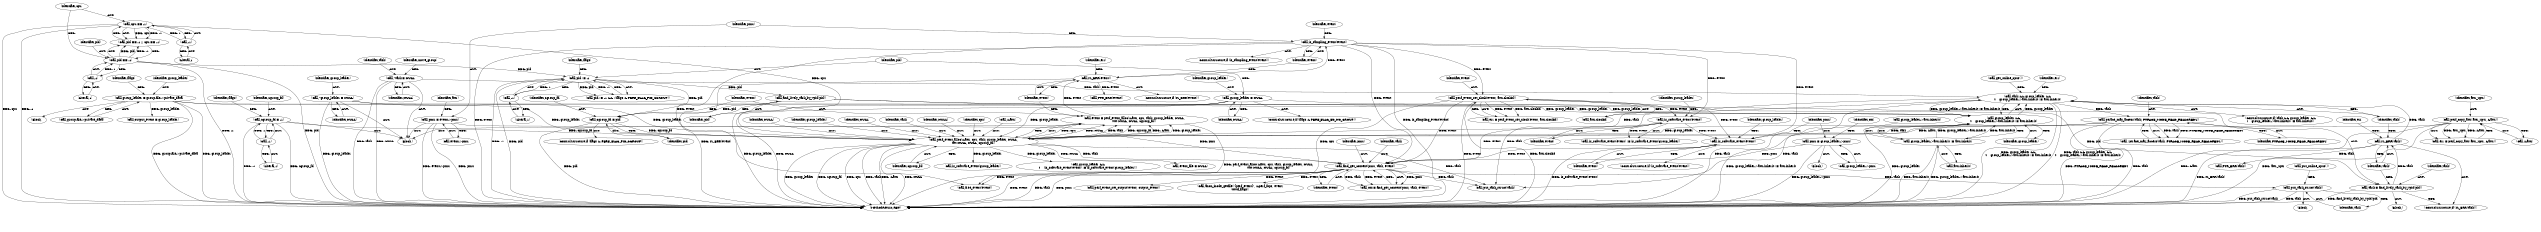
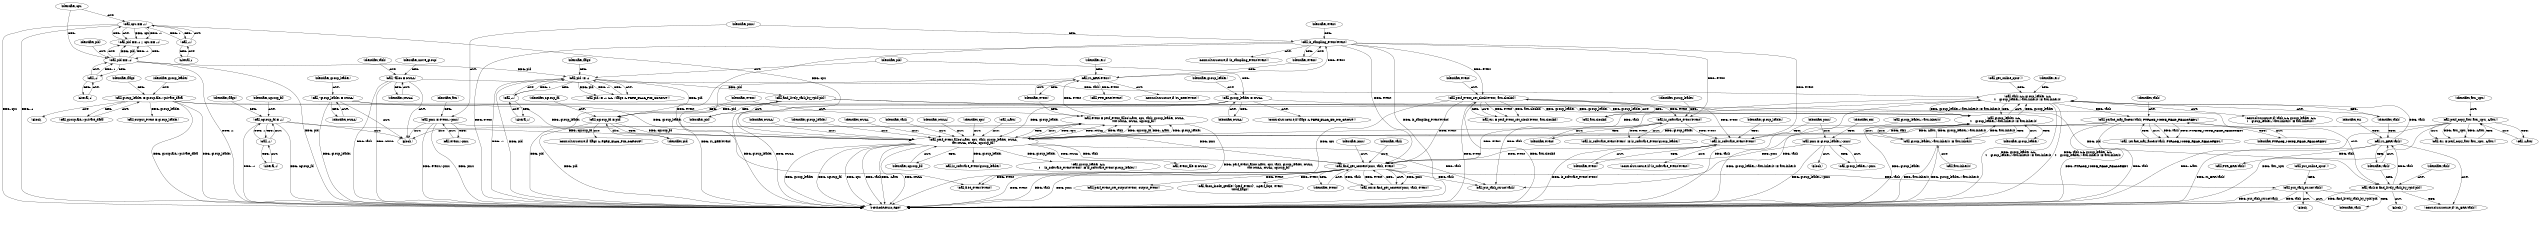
  digraph {
    n1 [label="(Call,put_task_struct(task))"]
    n2 [label="(Identifier,task)"]
    n3 [label="(Block,)"]
    n4 [label="(MethodReturn,RET)"]
    n5 [label="(Call,find_get_context(pmu, task, event))"]
    n6 [label="(Call,free_event(event))"]
    n7 [label="(Call,ctx = find_get_context(pmu, task, event))"]
    n8 [label="(Identifier,event)"]
    n9 [label="(Call,perf_event_set_output(event, output_event))"]
    n10 [label="(Call,put_task_struct(task))"]
    n11 [label="(Call,anon_inode_getfile(\"[perf_event]\", &perf_fops, event,\n\t\t\t\t\tf_flags))"]
    n12 [label="(Call,pmu = event->pmu)"]
    n13 [label="(Call,event->pmu)"]
    n14 [label="(Block,)"]
    n15 [label="(Call,pmu = group_leader->pmu)"]
    n16 [label="(Call,group_leader->pmu)"]
    n17 [label="(Block,)"]
    n18 [label="(Call,perf_event_alloc(&attr, cpu, task, group_leader, NULL,\n\t\t\t\t NULL, NULL, cgroup_fd))"]
    n19 [label="(Call,event = perf_event_alloc(&attr, cpu, task, group_leader, NULL,\n\t\t\t\t NULL, NULL, cgroup_fd))"]
    n20 [label="(Call,is_software_event(group_leader))"]
    n21 [label="(Call,group_leader &&\n\t    (is_software_event(event) != is_software_event(group_leader)))"]
    n22 [label="(Call,event_file = NULL)"]
    n23 [label="(Identifier,cgroup_fd)"]
    n24 [label="(Call,IS_ERR(event))"]
    n25 [label="(Call,perf_copy_attr(attr_uptr, &attr))"]
    n26 [label="(Call,err = perf_copy_attr(attr_uptr, &attr))"]
    n27 [label="(Call,&attr)"]
    n28 [label="(Call,cpu == -1)"]
    n29 [label="(Call,-1)"]
    n30 [label="(Call,pid == -1 || cpu == -1)"]
    n31 [label="(Literal,1)"]
    n32 [label="(Call,pid == -1)"]
    n33 [label="(Call,ptrace_may_access(task, PTRACE_MODE_READ_REALCREDS))"]
    n34 [label="(Identifier,PTRACE_MODE_READ_REALCREDS)"]
    n35 [label="(Call,!ptrace_may_access(task, PTRACE_MODE_READ_REALCREDS))"]
    n36 [label="(Call,task && group_leader &&\n\t    group_leader->attr.inherit != attr.inherit)"]
    n37 [label="(Call,group_leader &&\n\t    group_leader->attr.inherit != attr.inherit)"]
    n38 [label="(ControlStructure,if (task && group_leader &&\n\t    group_leader->attr.inherit != attr.inherit))"]
    n39 [label="(Identifier,task)"]
    n40 [label="(Call,group_leader->attr.inherit != attr.inherit)"]
    n41 [label="(Identifier,group_leader)"]
    n42 [label="(Call,IS_ERR(task))"]
    n43 [label="(ControlStructure,if (IS_ERR(task)))"]
    n44 [label="(Call,PTR_ERR(task))"]
    n45 [label="(Identifier,task)"]
    n46 [label="(Call,task = find_lively_task_by_vpid(pid))"]
    n47 [label="(Block,)"]
    n48 [label="(Call,find_lively_task_by_vpid(pid))"]
    n49 [label="(Call,cgroup_fd = pid)"]
    n50 [label="(Identifier,pid)"]
    n51 [label="(ControlStructure,if (flags & PERF_FLAG_PID_CGROUP))"]
    n52 [label="(Identifier,pid)"]
    n53 [label="(Call,pid != -1)"]
    n54 [label="(Call,-1)"]
    n55 [label="(Call,pid != -1 && !(flags & PERF_FLAG_PID_CGROUP))"]
    n56 [label="(Literal,1)"]
    n57 [label="(Call,-1)"]
    n58 [label="(Literal,1)"]
-   n59 [label="(Call,*task = NULL)"]
+   n59 [label="(Call,*alloc = NULL)"]
    n60 [label="(Identifier,NULL)"]
    n61 [label="(Call,attr.inherit)"]
    n62 [label="(Call,group_leader = group.file->private_data)"]
    n63 [label="(Call,output_event = group_leader)"]
    n64 [label="(Call,group.file->private_data)"]
    n65 [label="(Block,)"]
    n66 [label="(Call,*group_leader = NULL)"]
    n67 [label="(Identifier,NULL)"]
    n68 [label="(Call,group_leader = NULL)"]
    n69 [label="(ControlStructure,if (flags & PERF_FLAG_FD_NO_GROUP))"]
    n70 [label="(Identifier,NULL)"]
    n71 [label="(Call,cgroup_fd = -1)"]
    n72 [label="(Call,-1)"]
    n73 [label="(Literal,1)"]
    n74 [label="(Call,is_software_event(event))"]
    n75 [label="(Identifier,event)"]
    n76 [label="(ControlStructure,if (is_software_event(event)))"]
    n77 [label="(Call,is_sampling_event(event))"]
    n78 [label="(Call,is_software_event(event))"]
    n79 [label="(Call,perf_event_set_clock(event, attr.clockid))"]
    n80 [label="(ControlStructure,if (is_sampling_event(event)))"]
    n81 [label="(Identifier,event)"]
    n82 [label="(Identifier,event)"]
    n83 [label="(Call,is_software_event(event) != is_software_event(group_leader))"]
    n84 [label="(Call,err = perf_event_set_clock(event, attr.clockid))"]
    n85 [label="(Call,attr.clockid)"]
    n86 [label="(Call,PTR_ERR(event))"]
    n87 [label="(ControlStructure,if (IS_ERR(event)))"]
    n88 [label="(Identifier,event)"]
    n89 [label="(Identifier,cpu)"]
    n90 [label="(Identifier,task)"]
    n91 [label="(Call,put_online_cpus())"]
    n92 [label="(Identifier,NULL)"]
    n93 [label="(Identifier,flags)"]
    n94 [label="(Identifier,attr_uptr)"]
    n95 [label="(Identifier,pmu)"]
    n96 [label="(Identifier,flags)"]
    n97 [label="(Identifier,group_leader)"]
    n98 [label="(Call,group_leader->attr.inherit)"]
    n99 [label="(Identifier,pid)"]
    n100 [label="(Identifier,err)"]
    n101 [label="(Identifier,group_leader)"]
    n102 [label="(Identifier,err)"]
    n103 [label="(Identifier,cpu)"]
    n104 [label="(Identifier,task)"]
    n105 [label="(Identifier,attr)"]
    n106 [label="(Identifier,pid)"]
    n107 [label="(Identifier,event)"]
    n108 [label="(Identifier,event)"]
    n109 [label="(Identifier,task)"]
    n110 [label="(Identifier,task)"]
    n111 [label="(Identifier,group_leader)"]
    n112 [label="(Identifier,group_leader)"]
    n113 [label="(Identifier,move_group)"]
    n114 [label="(Call,&attr)"]
    n115 [label="(Identifier,pmu)"]
    n116 [label="(Identifier,ctx)"]
    n117 [label="(Identifier,NULL)"]
    n118 [label="(Call,get_online_cpus())"]
    n119 [label="(Identifier,event)"]
    n120 [label="(Identifier,err)"]
    n121 [label="(Identifier,group_leader)"]
    n122 [label="(Identifier,flags)"]
    n123 [label="(Identifier,pmu)"]
    n124 [label="(Identifier,cgroup_fd)"]
    n125 [label="(Identifier,cgroup_fd)"]
    n126 [label="(Identifier,task)"]
    n127 [label="(Identifier,group_leader)"]
    n128 [label="(Identifier,NULL)"]
    n1 -> n2 [label="CFG: "]
    n1 -> n3 [label="AST: "]
    n1 -> n4 [label="DDG: put_task_struct(task)"]
    n1 -> n4 [label="DDG: task"]
    n2 -> n1 [label="AST: "]
    n5 -> n1 [label="DDG: task"]
    n5 -> n4 [label="DDG: event"]
    n5 -> n4 [label="DDG: task"]
    n5 -> n4 [label="DDG: pmu"]
    n5 -> n6 [label="DDG: event"]
    n5 -> n7 [label="AST: "]
    n5 -> n7 [label="DDG: pmu"]
    n5 -> n7 [label="DDG: task"]
    n5 -> n7 [label="DDG: event"]
    n5 -> n8 [label="CFG: "]
    n5 -> n9 [label="DDG: event"]
    n5 -> n10 [label="DDG: task"]
    n5 -> n11 [label="DDG: event"]
    n7 -> n5 [label="CFG: "]
    n8 -> n5 [label="AST: "]
    n12 -> n4 [label="DDG: event->pmu"]
    n12 -> n4 [label="DDG: pmu"]
    n12 -> n5 [label="DDG: pmu"]
    n12 -> n13 [label="CFG: "]
    n12 -> n14 [label="AST: "]
    n13 -> n12 [label="AST: "]
    n15 -> n4 [label="DDG: group_leader->pmu"]
    n15 -> n5 [label="DDG: pmu"]
    n15 -> n16 [label="CFG: "]
    n15 -> n17 [label="AST: "]
    n16 -> n15 [label="AST: "]
    n18 -> n4 [label="DDG: NULL"]
    n18 -> n4 [label="DDG: group_leader"]
    n18 -> n4 [label="DDG: cgroup_fd"]
    n18 -> n4 [label="DDG: cpu"]
    n18 -> n4 [label="DDG: task"]
    n18 -> n4 [label="DDG: &attr"]
    n18 -> n5 [label="DDG: task"]
    n18 -> n10 [label="DDG: task"]
    n18 -> n19 [label="AST: "]
    n18 -> n19 [label="DDG: cpu"]
    n18 -> n19 [label="DDG: NULL"]
    n18 -> n19 [label="DDG: task"]
    n18 -> n19 [label="DDG: cgroup_fd"]
    n18 -> n19 [label="DDG: &attr"]
    n18 -> n19 [label="DDG: group_leader"]
    n18 -> n20 [label="DDG: group_leader"]
    n18 -> n21 [label="DDG: group_leader"]
    n18 -> n22 [label="DDG: NULL"]
    n18 -> n23 [label="CFG: "]
    n19 -> n4 [label="DDG: perf_event_alloc(&attr, cpu, task, group_leader, NULL,\n\t\t\t\t NULL, NULL, cgroup_fd)"]
    n19 -> n14 [label="AST: "]
    n19 -> n18 [label="CFG: "]
    n19 -> n24 [label="DDG: event"]
    n23 -> n18 [label="AST: "]
    n24 -> n4 [label="DDG: IS_ERR(event)"]
    n24 -> n77 [label="DDG: event"]
    n24 -> n86 [label="DDG: event"]
    n24 -> n87 [label="AST: "]
    n24 -> n88 [label="CFG: "]
    n25 -> n4 [label="DDG: &attr"]
    n25 -> n4 [label="DDG: attr_uptr"]
    n25 -> n18 [label="DDG: &attr"]
    n25 -> n26 [label="AST: "]
    n25 -> n26 [label="DDG: attr_uptr"]
    n25 -> n26 [label="DDG: &attr"]
    n25 -> n27 [label="CFG: "]
    n26 -> n25 [label="CFG: "]
    n27 -> n25 [label="AST: "]
    n28 -> n4 [label="DDG: cpu"]
    n28 -> n4 [label="DDG: -1"]
    n28 -> n18 [label="DDG: cpu"]
    n28 -> n29 [label="CFG: "]
    n28 -> n30 [label="AST: "]
    n28 -> n30 [label="DDG: cpu"]
    n28 -> n30 [label="DDG: -1"]
    n29 -> n28 [label="AST: "]
    n29 -> n28 [label="DDG: 1"]
    n29 -> n31 [label="CFG: "]
    n30 -> n28 [label="CFG: "]
    n30 -> n32 [label="CFG: "]
    n31 -> n29 [label="AST: "]
    n32 -> n4 [label="DDG: -1"]
    n32 -> n4 [label="DDG: pid"]
    n32 -> n30 [label="AST: "]
    n32 -> n30 [label="DDG: pid"]
    n32 -> n30 [label="DDG: -1"]
    n32 -> n53 [label="DDG: pid"]
    n32 -> n57 [label="CFG: "]
    n33 -> n4 [label="DDG: task"]
    n33 -> n4 [label="DDG: PTRACE_MODE_READ_REALCREDS"]
    n33 -> n10 [label="DDG: task"]
    n33 -> n18 [label="DDG: task"]
    n33 -> n34 [label="CFG: "]
    n33 -> n35 [label="AST: "]
    n33 -> n35 [label="DDG: task"]
    n33 -> n35 [label="DDG: PTRACE_MODE_READ_REALCREDS"]
    n34 -> n33 [label="AST: "]
    n35 -> n33 [label="CFG: "]
    n36 -> n4 [label="DDG: task"]
    n36 -> n4 [label="DDG: group_leader &&\n\t    group_leader->attr.inherit != attr.inherit"]
    n36 -> n4 [label="DDG: task && group_leader &&\n\t    group_leader->attr.inherit != attr.inherit"]
    n36 -> n10 [label="DDG: task"]
    n36 -> n18 [label="DDG: task"]
    n36 -> n33 [label="DDG: task"]
    n36 -> n37 [label="CFG: "]
    n36 -> n38 [label="AST: "]
    n36 -> n39 [label="CFG: "]
    n37 -> n4 [label="DDG: group_leader->attr.inherit != attr.inherit"]
    n37 -> n4 [label="DDG: group_leader"]
    n37 -> n18 [label="DDG: group_leader"]
    n37 -> n36 [label="AST: "]
    n37 -> n36 [label="DDG: group_leader"]
    n37 -> n36 [label="DDG: group_leader->attr.inherit != attr.inherit"]
    n37 -> n40 [label="CFG: "]
    n37 -> n41 [label="CFG: "]
    n39 -> n36 [label="AST: "]
    n39 -> n42 [label="CFG: "]
    n40 -> n4 [label="DDG: group_leader->attr.inherit"]
    n40 -> n4 [label="DDG: attr.inherit"]
    n40 -> n37 [label="AST: "]
    n40 -> n37 [label="DDG: group_leader->attr.inherit"]
    n40 -> n37 [label="DDG: attr.inherit"]
-   n40 -> n61 [label="CFG: "]
    n41 -> n37 [label="AST: "]
    n42 -> n4 [label="DDG: IS_ERR(task)"]
    n42 -> n36 [label="DDG: task"]
    n42 -> n43 [label="AST: "]
    n42 -> n44 [label="DDG: task"]
    n42 -> n45 [label="CFG: "]
    n45 -> n42 [label="AST: "]
    n45 -> n46 [label="CFG: "]
    n46 -> n4 [label="DDG: find_lively_task_by_vpid(pid)"]
    n46 -> n42 [label="DDG: task"]
    n46 -> n43 [label="CFG: "]
    n46 -> n47 [label="AST: "]
+   n48 -> n4 [label="DDG: pid"]
    n48 -> n46 [label="AST: "]
    n48 -> n46 [label="DDG: pid"]
    n48 -> n49 [label="DDG: pid"]
    n48 -> n50 [label="CFG: "]
    n49 -> n4 [label="DDG: pid"]
    n49 -> n18 [label="DDG: cgroup_fd"]
    n49 -> n51 [label="AST: "]
    n49 -> n52 [label="CFG: "]
    n50 -> n48 [label="AST: "]
    n52 -> n49 [label="AST: "]
    n53 -> n4 [label="DDG: pid"]
    n53 -> n4 [label="DDG: -1"]
    n53 -> n48 [label="DDG: pid"]
    n53 -> n49 [label="DDG: pid"]
    n53 -> n54 [label="CFG: "]
    n53 -> n55 [label="AST: "]
    n53 -> n55 [label="DDG: pid"]
    n53 -> n55 [label="DDG: -1"]
    n54 -> n53 [label="AST: "]
    n54 -> n53 [label="DDG: 1"]
    n54 -> n56 [label="CFG: "]
    n55 -> n53 [label="CFG: "]
    n56 -> n54 [label="AST: "]
    n57 -> n32 [label="AST: "]
    n57 -> n32 [label="DDG: 1"]
    n57 -> n58 [label="CFG: "]
    n58 -> n57 [label="AST: "]
    n59 -> n4 [label="DDG: NULL"]
    n59 -> n4 [label="DDG: task"]
    n59 -> n14 [label="AST: "]
    n59 -> n36 [label="DDG: task"]
    n59 -> n60 [label="CFG: "]
    n60 -> n59 [label="AST: "]
    n61 -> n40 [label="AST: "]
    n62 -> n4 [label="DDG: group.file->private_data"]
    n62 -> n4 [label="DDG: group_leader"]
    n62 -> n18 [label="DDG: group_leader"]
    n62 -> n37 [label="DDG: group_leader"]
    n62 -> n63 [label="DDG: group_leader"]
    n62 -> n64 [label="CFG: "]
    n62 -> n65 [label="AST: "]
    n64 -> n62 [label="AST: "]
    n66 -> n4 [label="DDG: group_leader"]
    n66 -> n14 [label="AST: "]
    n66 -> n18 [label="DDG: group_leader"]
    n66 -> n37 [label="DDG: group_leader"]
    n66 -> n67 [label="CFG: "]
    n67 -> n66 [label="AST: "]
    n68 -> n4 [label="DDG: NULL"]
    n68 -> n4 [label="DDG: group_leader"]
    n68 -> n18 [label="DDG: group_leader"]
    n68 -> n37 [label="DDG: group_leader"]
    n68 -> n69 [label="AST: "]
    n68 -> n70 [label="CFG: "]
    n70 -> n68 [label="AST: "]
    n71 -> n4 [label="DDG: cgroup_fd"]
    n71 -> n4 [label="DDG: -1"]
    n71 -> n14 [label="AST: "]
    n71 -> n18 [label="DDG: cgroup_fd"]
    n71 -> n72 [label="CFG: "]
    n72 -> n71 [label="AST: "]
    n72 -> n71 [label="DDG: 1"]
    n72 -> n73 [label="CFG: "]
    n73 -> n72 [label="AST: "]
    n74 -> n4 [label="DDG: is_software_event(event)"]
    n74 -> n5 [label="DDG: event"]
    n74 -> n75 [label="CFG: "]
    n74 -> n76 [label="AST: "]
    n75 -> n74 [label="AST: "]
    n77 -> n4 [label="DDG: is_sampling_event(event)"]
    n77 -> n4 [label="DDG: event"]
    n77 -> n5 [label="DDG: event"]
    n77 -> n6 [label="DDG: event"]
    n77 -> n74 [label="DDG: event"]
    n77 -> n78 [label="DDG: event"]
    n77 -> n79 [label="DDG: event"]
    n77 -> n80 [label="AST: "]
    n77 -> n81 [label="CFG: "]
    n78 -> n5 [label="DDG: event"]
    n78 -> n74 [label="DDG: event"]
    n78 -> n82 [label="CFG: "]
    n78 -> n83 [label="AST: "]
    n78 -> n83 [label="DDG: event"]
    n79 -> n4 [label="DDG: attr.clockid"]
    n79 -> n4 [label="DDG: event"]
    n79 -> n5 [label="DDG: event"]
    n79 -> n6 [label="DDG: cpu"]
    n79 -> n74 [label="DDG: event"]
    n79 -> n78 [label="DDG: event"]
    n79 -> n84 [label="AST: "]
    n79 -> n84 [label="DDG: event"]
    n79 -> n84 [label="DDG: attr.clockid"]
    n79 -> n85 [label="CFG: "]
    n81 -> n24 [label="CFG: "]
    n81 -> n77 [label="AST: "]
    n82 -> n78 [label="AST: "]
    n84 -> n79 [label="CFG: "]
    n85 -> n79 [label="AST: "]
    n88 -> n19 [label="CFG: "]
    n88 -> n24 [label="AST: "]
    n89 -> n28 [label="AST: "]
    n89 -> n32 [label="CFG: "]
    n90 -> n18 [label="AST: "]
    n91 -> n1 [label="CFG: "]
    n92 -> n18 [label="AST: "]
    n93 -> n71 [label="CFG: "]
    n94 -> n25 [label="AST: "]
    n95 -> n5 [label="AST: "]
    n96 -> n62 [label="CFG: "]
    n97 -> n62 [label="AST: "]
    n98 -> n40 [label="AST: "]
    n99 -> n53 [label="AST: "]
    n99 -> n68 [label="CFG: "]
    n100 -> n36 [label="CFG: "]
    n101 -> n66 [label="AST: "]
    n102 -> n42 [label="CFG: "]
    n103 -> n18 [label="AST: "]
    n104 -> n46 [label="AST: "]
    n105 -> n12 [label="CFG: "]
    n106 -> n32 [label="AST: "]
    n107 -> n77 [label="CFG: "]
    n108 -> n19 [label="AST: "]
    n108 -> n49 [label="CFG: "]
    n109 -> n5 [label="AST: "]
    n110 -> n59 [label="AST: "]
    n111 -> n78 [label="CFG: "]
    n112 -> n74 [label="CFG: "]
    n113 -> n59 [label="CFG: "]
    n114 -> n18 [label="AST: "]
    n115 -> n12 [label="AST: "]
    n115 -> n77 [label="CFG: "]
    n116 -> n15 [label="CFG: "]
    n117 -> n18 [label="AST: "]
    n118 -> n36 [label="CFG: "]
    n119 -> n79 [label="AST: "]
    n120 -> n24 [label="CFG: "]
    n121 -> n18 [label="AST: "]
    n122 -> n53 [label="CFG: "]
    n123 -> n15 [label="AST: "]
    n123 -> n74 [label="CFG: "]
    n124 -> n71 [label="AST: "]
    n125 -> n49 [label="AST: "]
    n126 -> n33 [label="AST: "]
    n127 -> n68 [label="AST: "]
    n128 -> n18 [label="AST: "]
  }
